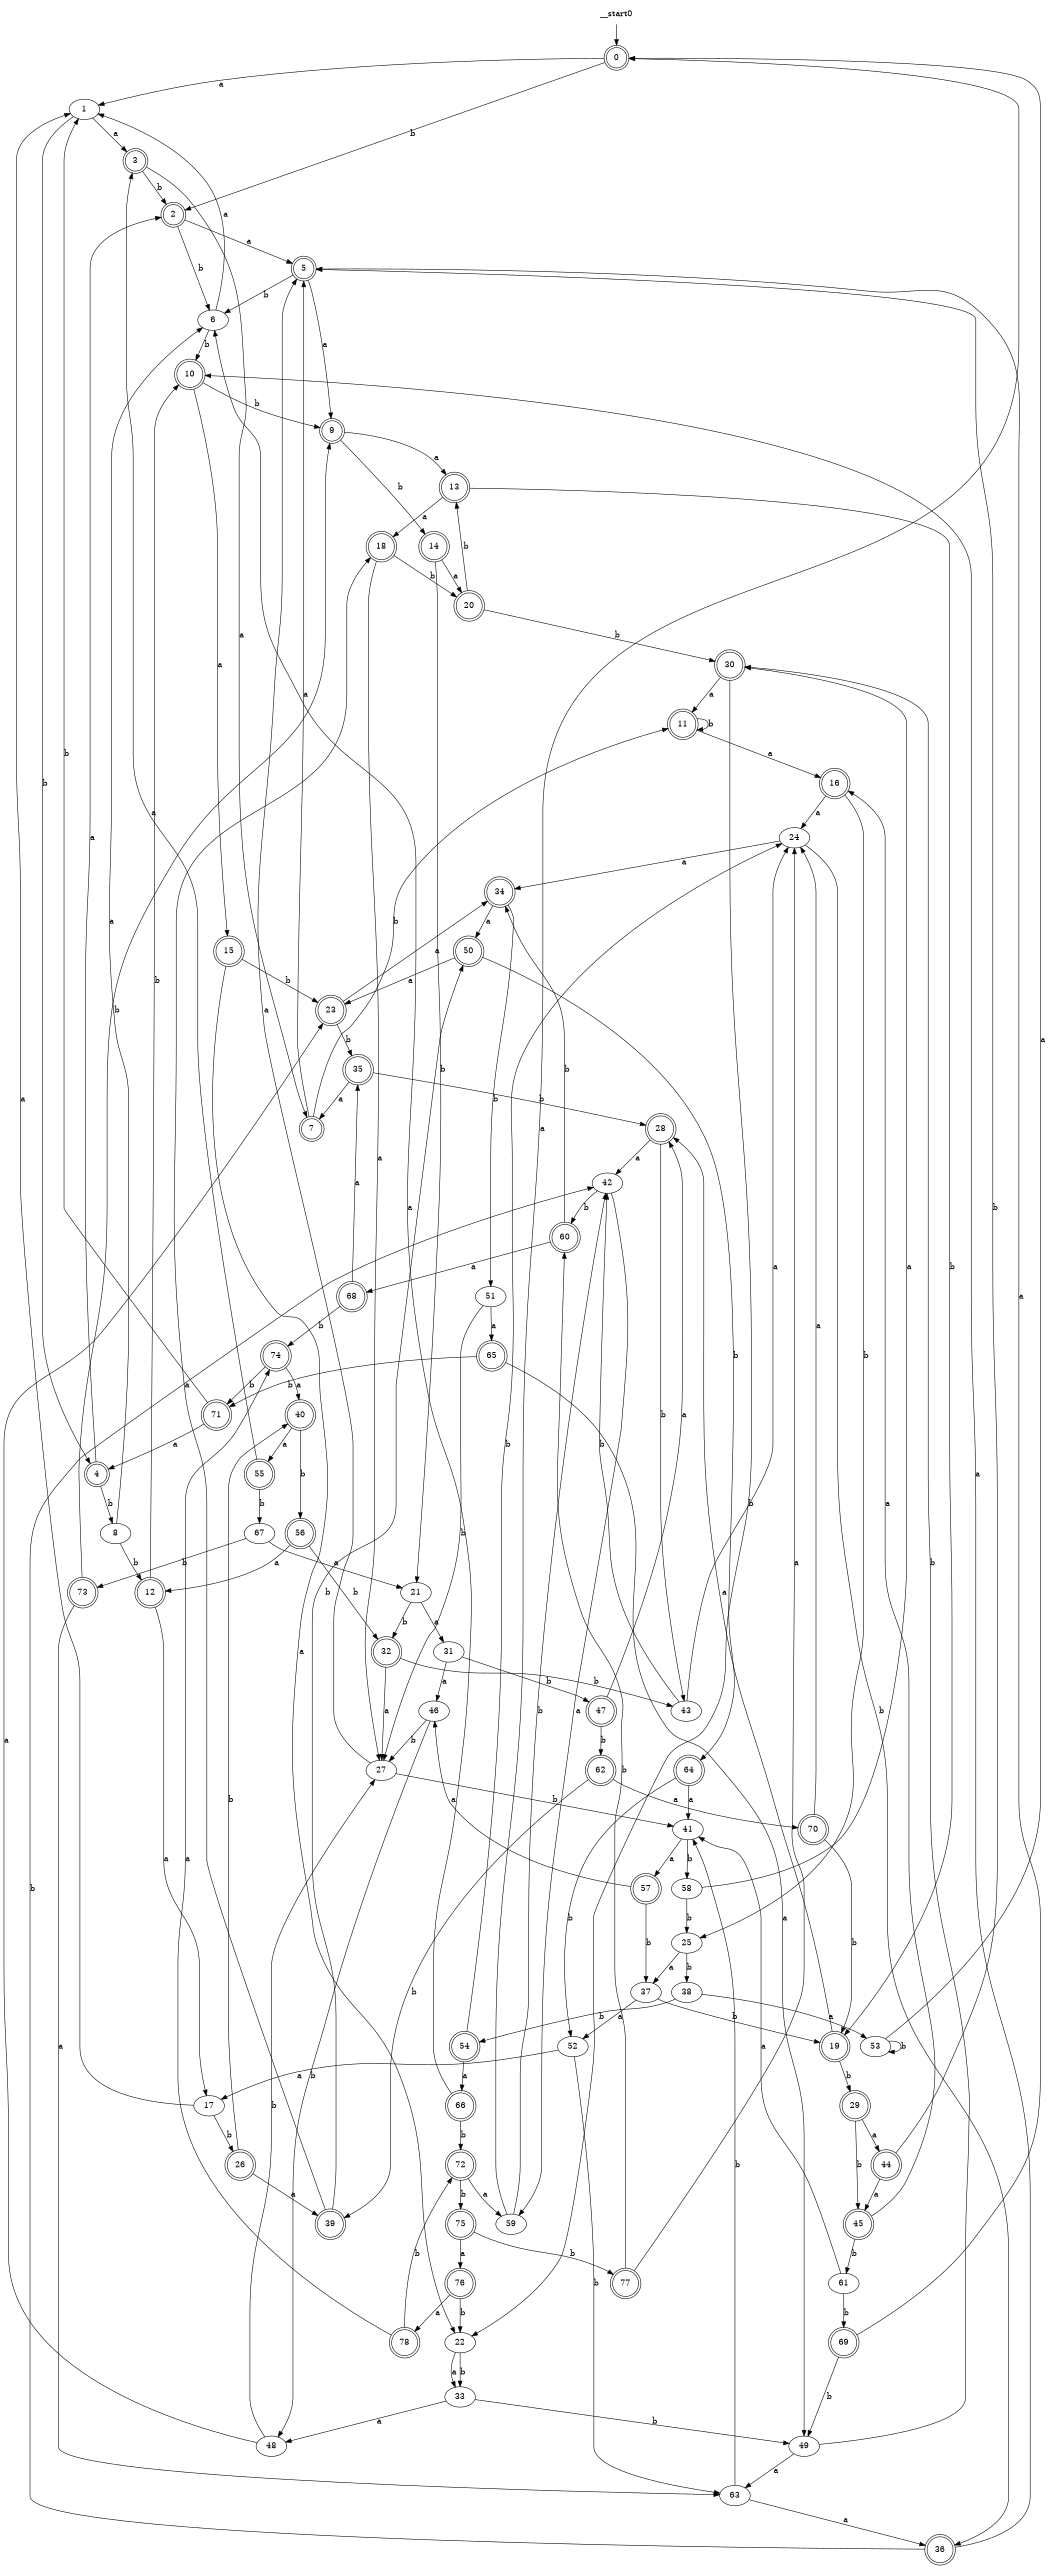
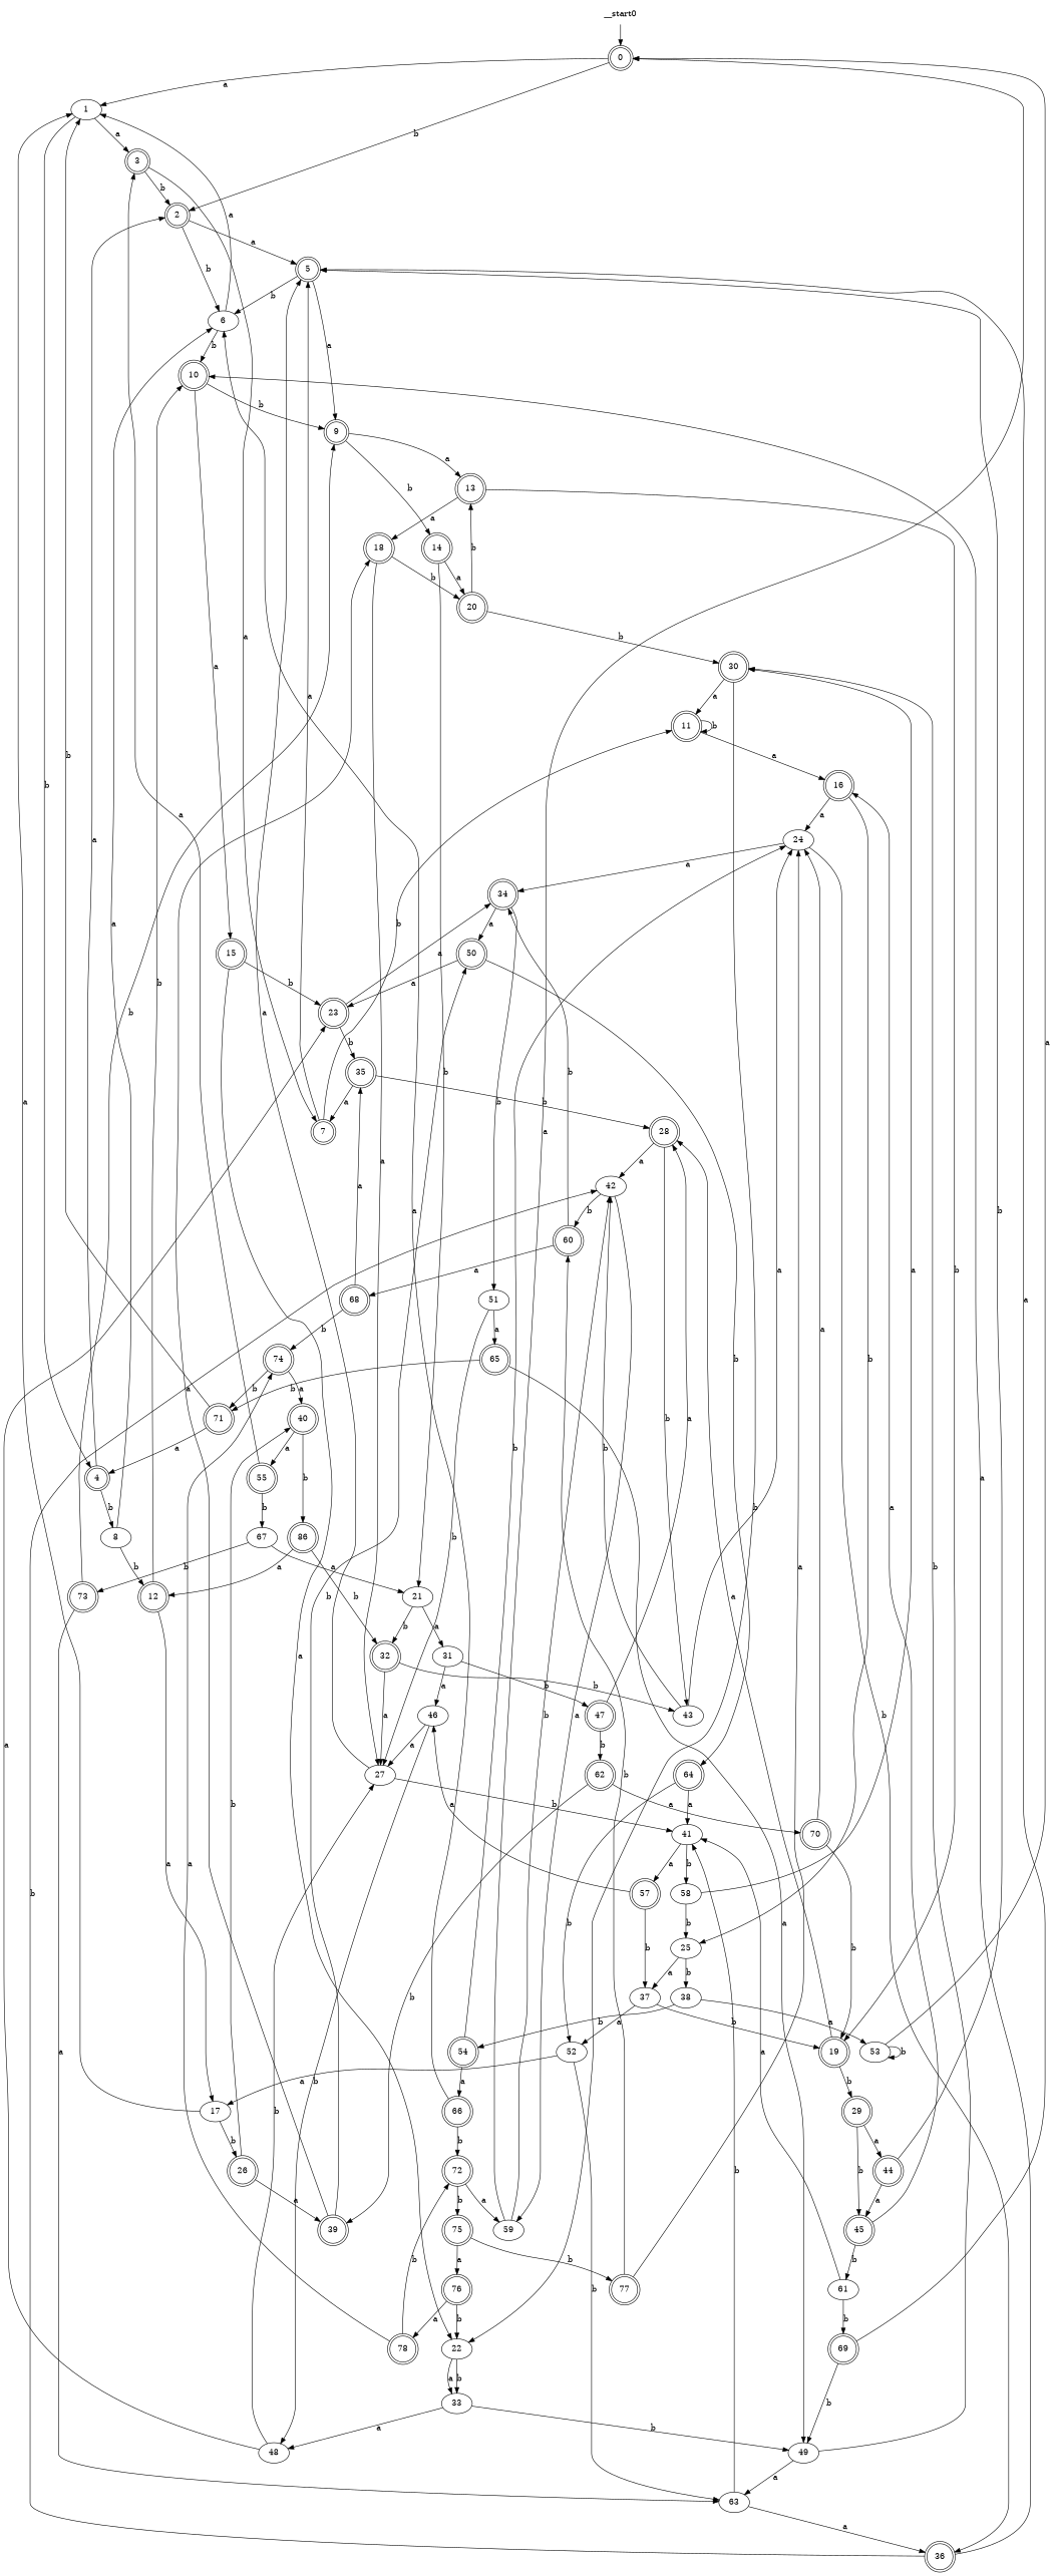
  digraph {
    node [shape=doublecircle]
    __start0 [shape=none]
    0
    1 [shape=""]
    2
    3
    4
    5
    6 [shape=""]
    7
    8 [shape=""]
    9
    10
    11
    12
    13
    14
    15
    16
    17 [shape=""]
    18
    19
    20
    21 [shape=""]
    22 [shape=""]
    23
    24 [shape=""]
    25 [shape=""]
    26
    27 [shape=""]
    28
    29
    30
    31 [shape=""]
    32
    33 [shape=""]
    34
    35
    36
    37 [shape=""]
    38 [shape=""]
    39
    40
    41 [shape=""]
    42 [shape=""]
    43 [shape=""]
    44
    45
    46 [shape=""]
    47
    48 [shape=""]
    49 [shape=""]
    50
    51 [shape=""]
    52 [shape=""]
    53 [shape=""]
    54
    55
-   56
+   56 [label=86]
    57
    58 [shape=""]
    59 [shape=""]
    60
    61 [shape=""]
    62
    63 [shape=""]
    64
    65
    66
    67 [shape=""]
    68
    69
    70
    71
    72
    73
    74
    75
    76
    77
    78
    __start0 -> 0
    0 -> 1 [label=a]
    0 -> 2 [label=b]
    1 -> 3 [label=a]
    1 -> 4 [label=b]
    2 -> 5 [label=a]
    2 -> 6 [label=b]
    3 -> 2 [label=b]
    3 -> 7 [label=a]
    4 -> 2 [label=a]
    4 -> 8 [label=b]
    5 -> 6 [label=b]
    5 -> 9 [label=a]
    6 -> 1 [label=a]
    6 -> 10 [label=b]
    7 -> 5 [label=a]
    7 -> 11 [label=b]
    8 -> 6 [label=a]
    8 -> 12 [label=b]
    9 -> 13 [label=a]
    9 -> 14 [label=b]
    10 -> 9 [label=b]
    10 -> 15 [label=a]
    11 -> 11 [label=b]
    11 -> 16 [label=a]
    12 -> 10 [label=b]
    12 -> 17 [label=a]
    13 -> 18 [label=a]
    13 -> 19 [label=b]
    14 -> 20 [label=a]
    14 -> 21 [label=b]
    15 -> 22 [label=a]
    15 -> 23 [label=b]
    16 -> 24 [label=a]
    16 -> 25 [label=b]
    17 -> 1 [label=a]
    17 -> 26 [label=b]
    18 -> 20 [label=b]
    18 -> 27 [label=a]
    19 -> 28 [label=a]
    19 -> 29 [label=b]
    20 -> 13 [label=b]
    20 -> 30 [label=b]
    21 -> 31 [label=a]
    21 -> 32 [label=b]
    22 -> 33 [label=a]
    22 -> 33 [label=b]
    23 -> 34 [label=a]
    23 -> 35 [label=b]
    24 -> 34 [label=a]
    24 -> 36 [label=b]
    25 -> 37 [label=a]
    25 -> 38 [label=b]
    26 -> 39 [label=a]
    26 -> 40 [label=b]
    27 -> 5 [label=a]
    27 -> 41 [label=b]
    28 -> 42 [label=a]
    28 -> 43 [label=b]
    29 -> 44 [label=a]
    29 -> 45 [label=b]
    30 -> 11 [label=a]
    30 -> 22 [label=b]
    31 -> 46 [label=a]
    31 -> 47 [label=b]
    32 -> 27 [label=a]
    32 -> 43 [label=b]
    33 -> 48 [label=a]
    33 -> 49 [label=b]
    34 -> 50 [label=a]
    34 -> 51 [label=b]
    35 -> 7 [label=a]
    35 -> 28 [label=b]
    36 -> 10 [label=a]
    36 -> 42 [label=b]
    37 -> 19 [label=b]
    37 -> 52 [label=a]
    38 -> 53 [label=a]
    38 -> 54 [label=b]
    39 -> 18 [label=a]
    39 -> 50 [label=b]
    40 -> 55 [label=a]
    40 -> 56 [label=b]
    41 -> 57 [label=a]
    41 -> 58 [label=b]
    42 -> 59 [label=a]
    42 -> 60 [label=b]
    43 -> 24 [label=a]
    43 -> 42 [label=b]
    44 -> 5 [label=b]
    44 -> 45 [label=a]
    45 -> 16 [label=a]
    45 -> 61 [label=b]
-   46 -> 27 [label=b]
+   46 -> 27 [label=a]
    46 -> 48 [label=b]
    47 -> 28 [label=a]
    47 -> 62 [label=b]
    48 -> 23 [label=a]
    48 -> 27 [label=b]
    49 -> 30 [label=b]
    49 -> 63 [label=a]
    50 -> 23 [label=a]
    50 -> 64 [label=b]
    51 -> 27 [label=b]
    51 -> 65 [label=a]
    52 -> 17 [label=a]
    52 -> 63 [label=b]
    53 -> 0 [label=a]
    53 -> 53 [label=b]
    54 -> 24 [label=b]
    54 -> 66 [label=a]
    55 -> 3 [label=a]
    55 -> 67 [label=b]
    56 -> 12 [label=a]
    56 -> 32 [label=b]
    57 -> 37 [label=b]
    57 -> 46 [label=a]
    58 -> 25 [label=b]
    58 -> 30 [label=a]
    59 -> 0 [label=a]
    59 -> 42 [label=b]
    60 -> 34 [label=b]
    60 -> 68 [label=a]
    61 -> 41 [label=a]
    61 -> 69 [label=b]
    62 -> 39 [label=b]
    62 -> 70 [label=a]
    63 -> 36 [label=a]
    63 -> 41 [label=b]
    64 -> 41 [label=a]
    64 -> 52 [label=b]
    65 -> 49 [label=a]
    65 -> 71 [label=b]
    66 -> 6 [label=a]
    66 -> 72 [label=b]
    67 -> 21 [label=a]
    67 -> 73 [label=b]
    68 -> 35 [label=a]
    68 -> 74 [label=b]
    69 -> 5 [label=a]
    69 -> 49 [label=b]
    70 -> 19 [label=b]
    70 -> 24 [label=a]
    71 -> 1 [label=b]
    71 -> 4 [label=a]
    72 -> 59 [label=a]
    72 -> 75 [label=b]
    73 -> 9 [label=b]
    73 -> 63 [label=a]
    74 -> 40 [label=a]
    74 -> 71 [label=b]
    75 -> 76 [label=a]
    75 -> 77 [label=b]
    76 -> 22 [label=b]
    76 -> 78 [label=a]
    77 -> 24 [label=a]
    77 -> 60 [label=b]
    78 -> 72 [label=b]
    78 -> 74 [label=a]
  }
